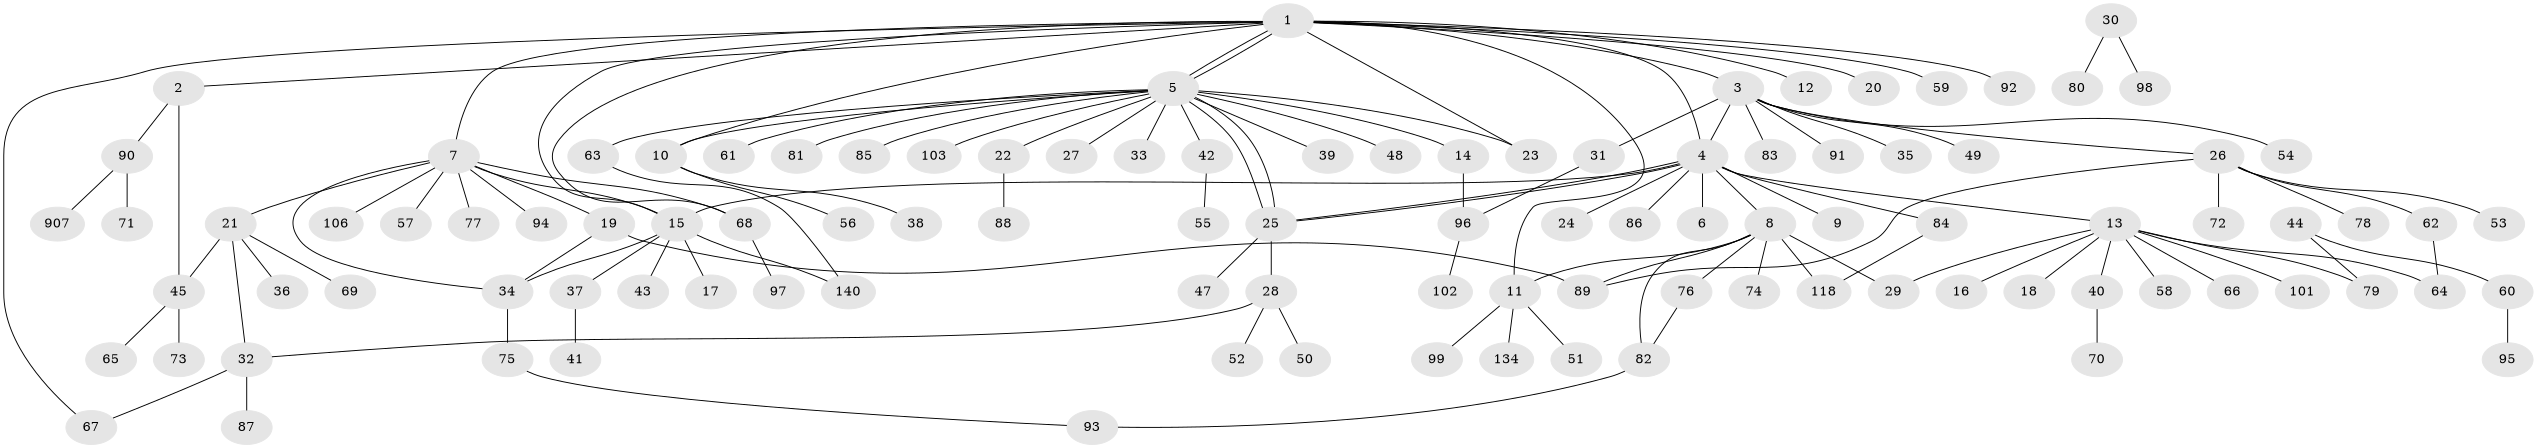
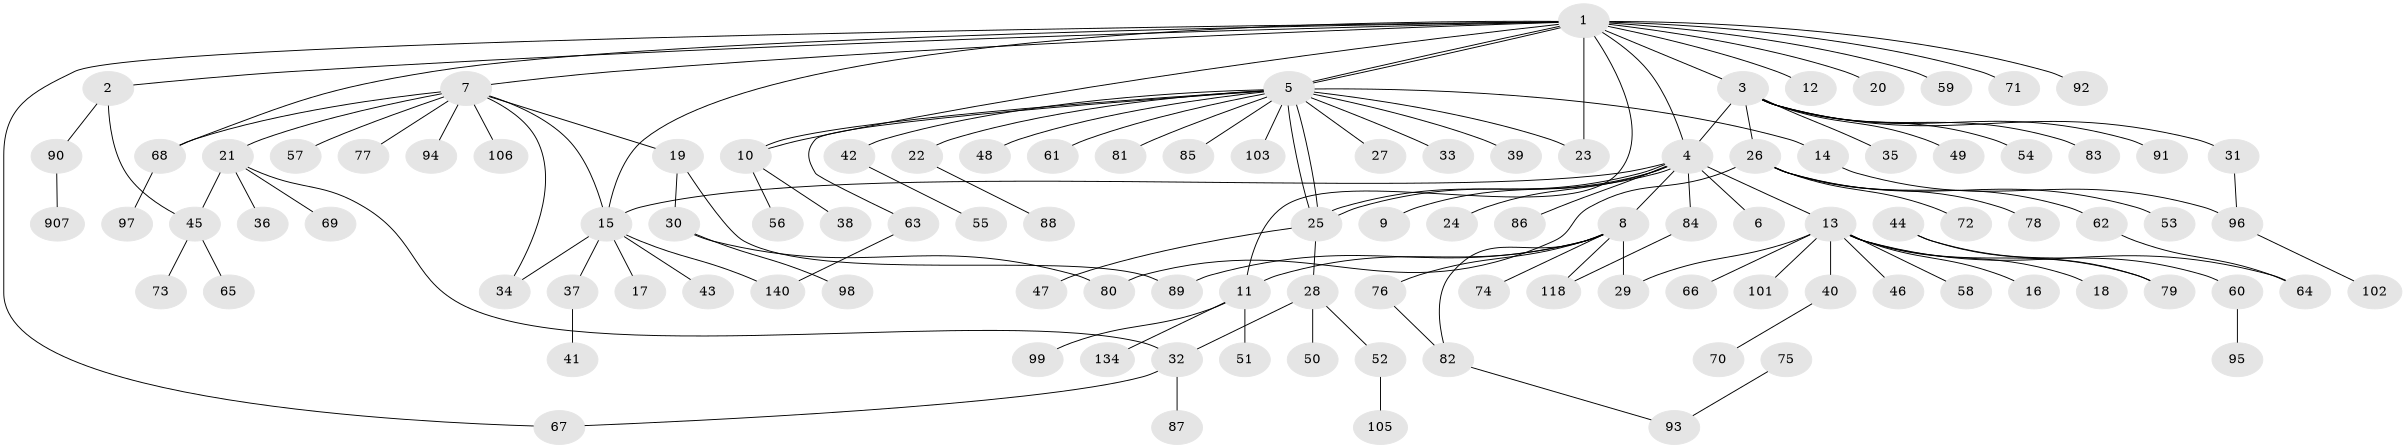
  graph {
    node [color=gray90 style=filled]
    1
    2
    3
    4
    5
    7
    10
    11
    12
    15
    20
    23
    59
    67
    71
    92
    68
    45
    90
    26
    31
    35
    49
    54
    83
    91
    6
    8
    9
    13
    24
    25
    84
    86
    14
    22
    27
    33
    39
    42
    48
    61
    63
    81
    85
    103
    19
    21
    34
    57
    77
    94
    106
    38
    56
    51
    99
    n58 [label=134]
    17
    37
    43
    n62 [label=140]
    65
    73
    n65 [label=907]
    53
    62
    72
    78
    80
    96
    29
    74
    76
    82
    89
    n77 [label=118]
    16
    18
    40
+   46
    58
    64
    66
    79
    101
    28
    47
    88
    55
    30
    32
    36
    69
    75
    97
    93
    70
    102
    41
    98
    87
    50
    52
+   105
    44
    60
    95
    1 -- 2
    1 -- 3
    1 -- 4
    1 -- 5
    1 -- 5
    1 -- 7
    1 -- 10
    1 -- 11
    1 -- 12
    1 -- 15
    1 -- 20
    1 -- 23
    1 -- 59
    1 -- 67
-   90 -- 71
+   1 -- 71
    1 -- 92
    1 -- 68
    2 -- 45
    2 -- 90
    3 -- 4
    3 -- 26
    3 -- 31
    3 -- 35
    3 -- 49
    3 -- 54
    3 -- 83
    3 -- 91
    4 -- 15
    4 -- 6
    4 -- 8
    4 -- 9
    4 -- 13
    4 -- 24
    4 -- 25
    4 -- 25
    4 -- 84
    4 -- 86
    5 -- 10
    5 -- 23
    5 -- 25
    5 -- 25
    5 -- 14
    5 -- 22
    5 -- 27
    5 -- 33
    5 -- 39
    5 -- 42
    5 -- 48
    5 -- 61
    5 -- 63
    5 -- 81
    5 -- 85
    5 -- 103
    7 -- 15
    7 -- 68
    7 -- 19
    7 -- 21
    7 -- 34
    7 -- 57
    7 -- 77
    7 -- 94
    7 -- 106
    10 -- 38
    10 -- 56
    11 -- 51
    11 -- 99
    11 -- n58
    15 -- 34
    15 -- 17
    15 -- 37
    15 -- 43
    15 -- n62
    68 -- 97
    45 -- 65
    45 -- 73
    90 -- n65
    26 -- 53
    26 -- 62
    26 -- 72
    26 -- 78
-   26 -- 89
+   26 -- 80
    31 -- 96
    8 -- 11
    8 -- 29
    8 -- 74
    8 -- 76
    8 -- 82
    8 -- 89
    8 -- n77
    13 -- 29
    13 -- 16
    13 -- 18
    13 -- 40
+   13 -- 46
    13 -- 58
    13 -- 64
    13 -- 66
    13 -- 79
    13 -- 101
    25 -- 28
    25 -- 47
    84 -- n77
    14 -- 96
    22 -- 88
    42 -- 55
    63 -- n62
    19 -- 89
-   19 -- 34
+   19 -- 30
    21 -- 45
    21 -- 32
    21 -- 36
    21 -- 69
-   34 -- 75
    37 -- 41
    62 -- 64
    96 -- 102
    76 -- 82
    82 -- 93
    40 -- 70
    28 -- 32
    28 -- 50
    28 -- 52
    30 -- 80
    30 -- 98
    32 -- 67
    32 -- 87
    75 -- 93
+   52 -- 105
    44 -- 79
    44 -- 60
    60 -- 95
  }
